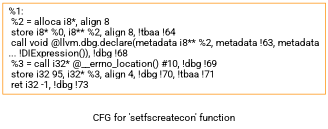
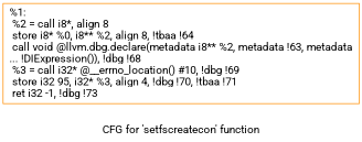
  digraph {
    label="CFG for 'setfscreatecon' function"
    fontname=Roboto
-   n1 [label="{%1:\l  %2 = alloca i8*, align 8\l  store i8* %0, i8** %2, align 8, !tbaa !64\l  call void @llvm.dbg.declare(metadata i8** %2, metadata !63, metadata\l... !DIExpression()), !dbg !68\l  %3 = call i32* @__errno_location() #10, !dbg !69\l  store i32 95, i32* %3, align 4, !dbg !70, !tbaa !71\l  ret i32 -1, !dbg !73\l}" shape=record color=darkorange fontname=Roboto]
+   n1 [label="{%1:\l  %2 = call i8*, align 8\l  store i8* %0, i8** %2, align 8, !tbaa !64\l  call void @llvm.dbg.declare(metadata i8** %2, metadata !63, metadata\l... !DIExpression()), !dbg !68\l  %3 = call i32* @__errno_location() #10, !dbg !69\l  store i32 95, i32* %3, align 4, !dbg !70, !tbaa !71\l  ret i32 -1, !dbg !73\l}" shape=record color=darkorange fontname=Roboto]
  }
